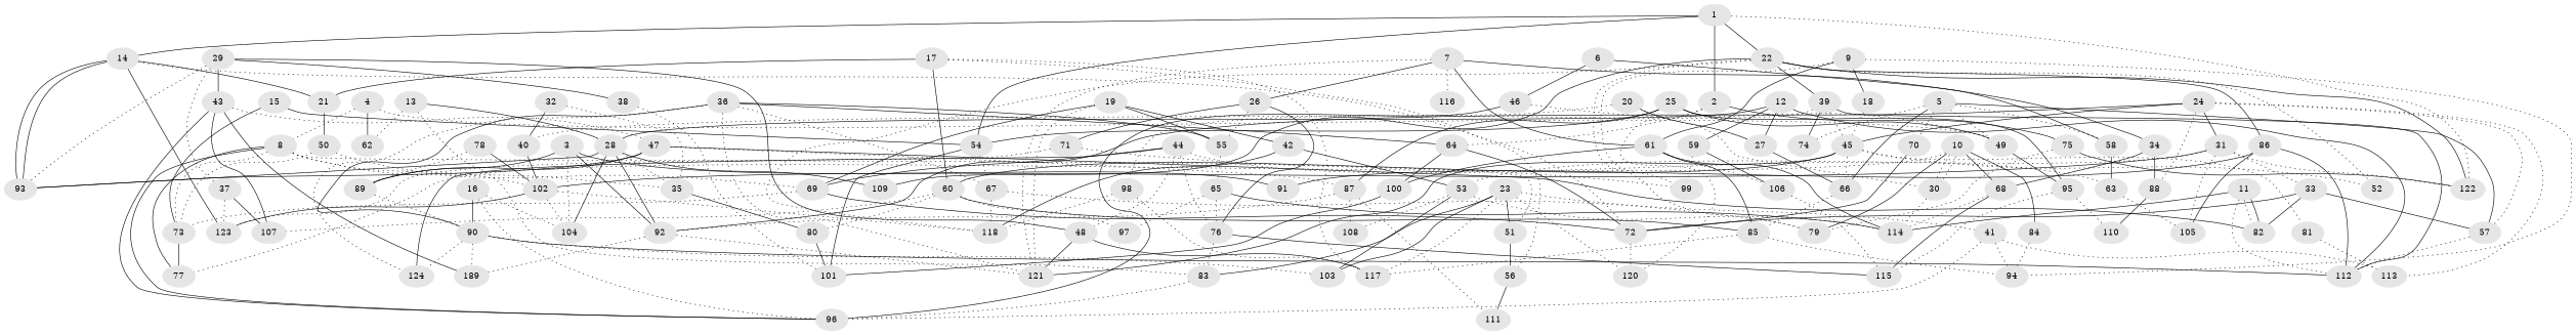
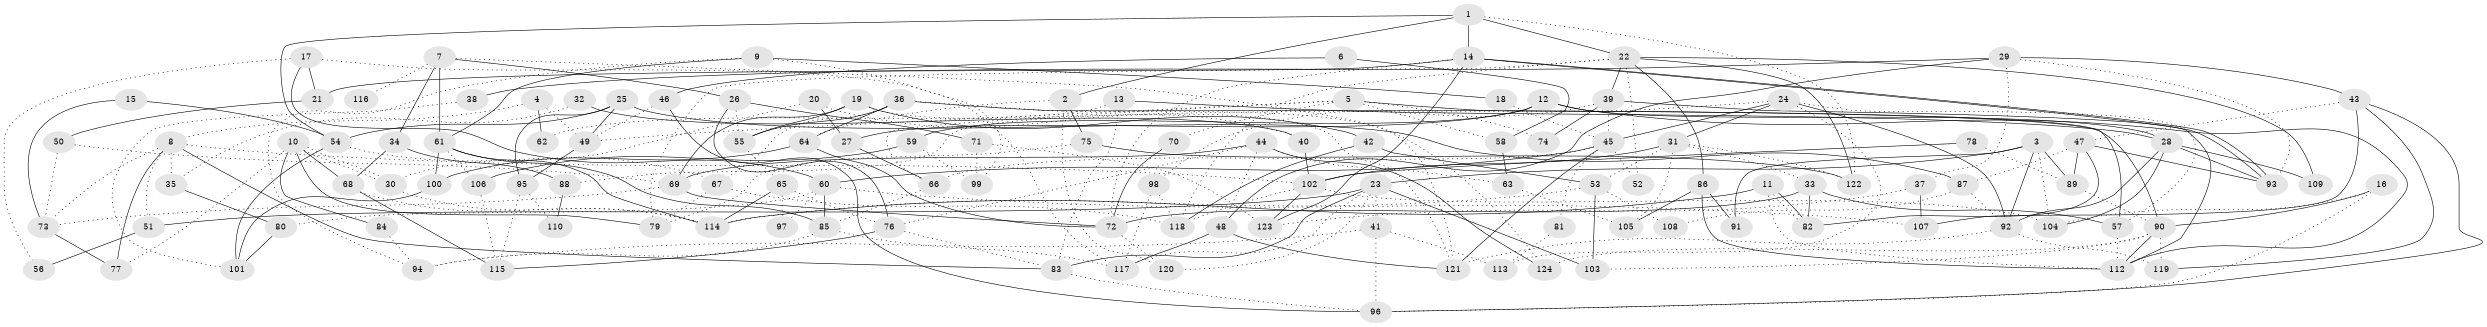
  graph {
    node [color=gray90 style=filled]
    edge [style=solid]
    1
    2
    14
    22
    54
    122
    64
    75
    120
    21
    72
    93
    123
    79
    39
    52
    86
    109
    118
    67
    101
    100
    3
    23
    89
    91
    92
    104
    51
    83
    117
    41
    103
    90
    121
-   119 [label=189]
+   119
    4
    8
    49
    62
    35
    73
    77
    102
    95
    5
    57
    58
    66
    70
    74
    112
    63
    85
    6
    46
    96
    7
    26
    34
    61
    116
    55
    71
    76
    68
    88
    114
    106
    80
    56
    9
    18
    94
    99
    45
    10
    30
    84
    115
    11
    82
    12
    27
    28
    59
    13
    50
    15
    16
    124
    17
    60
-   111
    107
    97
    81
    19
    42
    69
    53
    65
    20
    40
    98
    105
    113
    24
    31
    33
    110
    25
    87
    108
    29
    37
    38
    43
    48
    47
    32
    36
    44
    78
    1 -- 2
    1 -- 14
    1 -- 22
    1 -- 54
    1 -- 122 [style=dotted]
    2 -- 64 [style=dotted]
    2 -- 75
    2 -- 120 [style=dotted]
    14 -- 21
    14 -- 72 [style=dotted]
    14 -- 93
    14 -- 93
    14 -- 123
    22 -- 122
    22 -- 79 [style=dotted]
    22 -- 39
    22 -- 52 [style=dotted]
    22 -- 86
    22 -- 109
    22 -- 118 [style=dotted]
    54 -- 67 [style=dotted]
    54 -- 101
    64 -- 72
    64 -- 100
    75 -- 122
    75 -- 79 [style=dotted]
    21 -- 50
    72 -- 120 [style=dotted]
    39 -- 74
    39 -- 112
    39 -- 45 [style=dotted]
    39 -- 98 [style=dotted]
    86 -- 91
    86 -- 112
    86 -- 105
    67 -- 79 [style=dotted]
    67 -- 118 [style=dotted]
    100 -- 101
+   3 -- 23
    3 -- 89
    3 -- 91
    3 -- 92
    3 -- 104 [style=dotted]
    23 -- 120 [style=dotted]
    23 -- 51
    23 -- 83
    23 -- 117 [style=dotted]
    23 -- 41 [style=dotted]
    23 -- 103
    89 -- 90 [style=dotted]
    92 -- 121 [style=dotted]
    92 -- 119 [style=dotted]
    51 -- 56
    83 -- 96 [style=dotted]
    41 -- 96 [style=dotted]
    41 -- 94 [style=dotted]
    41 -- 113 [style=dotted]
    90 -- 103 [style=dotted]
    90 -- 119 [style=dotted]
    90 -- 112
    90 -- 124 [style=dotted]
    4 -- 8 [style=dotted]
    4 -- 49 [style=dotted]
    4 -- 62
    8 -- 51 [style=dotted]
-   8 -- 96
+   8 -- 83
    8 -- 35 [style=dotted]
    8 -- 73 [style=dotted]
    8 -- 77
    8 -- 102 [style=dotted]
    49 -- 95
    35 -- 80
    73 -- 77
    102 -- 123
    102 -- 118 [style=dotted]
    102 -- 104 [style=dotted]
    95 -- 115 [style=dotted]
    95 -- 110 [style=dotted]
    5 -- 49 [style=dotted]
    5 -- 57
    5 -- 58 [style=dotted]
-   5 -- 66
+   5 -- 66 [style=dotted]
    5 -- 70 [style=dotted]
    5 -- 74 [style=dotted]
    57 -- 112 [style=dotted]
    58 -- 63
    66 -- 85 [style=dotted]
    70 -- 72
    63 -- 105 [style=dotted]
    85 -- 117 [style=dotted]
    85 -- 94 [style=dotted]
    6 -- 58
    6 -- 46
    46 -- 49 [style=dotted]
    46 -- 96
    7 -- 121 [style=dotted]
    7 -- 26
    7 -- 34
    7 -- 61
    7 -- 116 [style=dotted]
    26 -- 55 [style=dotted]
    26 -- 71
    26 -- 76
    34 -- 68
    34 -- 88
    61 -- 100
    61 -- 85
    61 -- 114
    61 -- 106 [style=dotted]
    55 -- 65 [style=dotted]
    71 -- 123 [style=dotted]
    71 -- 99 [style=dotted]
    76 -- 83 [style=dotted]
    76 -- 115
    68 -- 114 [style=dotted]
    68 -- 115
    88 -- 110
    106 -- 115 [style=dotted]
    80 -- 101
-   56 -- 111
    9 -- 61
    9 -- 18
    9 -- 94 [style=dotted]
    9 -- 99 [style=dotted]
    18 -- 45 [style=dotted]
    45 -- 52 [style=dotted]
    45 -- 121
    45 -- 66 [style=dotted]
    45 -- 60
    45 -- 81 [style=dotted]
    10 -- 79
    10 -- 77 [style=dotted]
    10 -- 68
    10 -- 30 [style=dotted]
    10 -- 30 [style=dotted]
    10 -- 84
    30 -- 114 [style=dotted]
    84 -- 94 [style=dotted]
    11 -- 112 [style=dotted]
    11 -- 114
    11 -- 82 [style=dotted]
    11 -- 82
    12 -- 112
    12 -- 27
    12 -- 28
    12 -- 59
    27 -- 66
    28 -- 93
    28 -- 109
    28 -- 92
    28 -- 104
-   28 -- 35 [style=dotted]
    59 -- 106
    59 -- 99 [style=dotted]
    13 -- 83 [style=dotted]
    13 -- 62 [style=dotted]
    13 -- 28
    50 -- 73 [style=dotted]
    50 -- 69 [style=dotted]
    15 -- 54
    15 -- 73
    16 -- 104 [style=dotted]
    16 -- 90
    16 -- 96 [style=dotted]
    17 -- 21
    17 -- 117 [style=dotted]
    17 -- 56 [style=dotted]
    17 -- 60
    60 -- 85
    60 -- 80 [style=dotted]
    60 -- 107 [style=dotted]
    60 -- 97 [style=dotted]
    81 -- 113 [style=dotted]
    19 -- 121 [style=dotted]
    19 -- 55
    19 -- 42
    19 -- 69
    42 -- 118
    42 -- 53
    69 -- 72
    69 -- 73 [style=dotted]
    53 -- 103
    53 -- 114 [style=dotted]
    53 -- 108 [style=dotted]
    65 -- 76 [style=dotted]
    65 -- 114
    65 -- 97 [style=dotted]
    20 -- 30 [style=dotted]
    20 -- 27
    20 -- 40 [style=dotted]
    40 -- 102
    98 -- 118 [style=dotted]
    98 -- 117 [style=dotted]
    24 -- 92
    24 -- 57 [style=dotted]
    24 -- 88 [style=dotted]
    24 -- 45
    24 -- 113 [style=dotted]
    24 -- 31
    31 -- 122 [style=dotted]
    31 -- 102
    31 -- 53 [style=dotted]
    31 -- 105 [style=dotted]
    31 -- 33 [style=dotted]
    33 -- 72
    33 -- 57
    33 -- 82
    25 -- 54
    25 -- 49
    25 -- 95
    25 -- 87
    87 -- 92 [style=dotted]
-   87 -- 111 [style=dotted]
    87 -- 108 [style=dotted]
    29 -- 93 [style=dotted]
    29 -- 37 [style=dotted]
    29 -- 38
    29 -- 43
    29 -- 48
    37 -- 123 [style=dotted]
    37 -- 107
    38 -- 101 [style=dotted]
    43 -- 119
    43 -- 96
    43 -- 107
    43 -- 47 [style=dotted]
    48 -- 117
    48 -- 121
    47 -- 93
    47 -- 89
    47 -- 82
    47 -- 87 [style=dotted]
    32 -- 35 [style=dotted]
    32 -- 40
    36 -- 64
    36 -- 67 [style=dotted]
    36 -- 90
-   36 -- 121 [style=dotted]
    36 -- 55
    36 -- 124 [style=dotted]
    44 -- 63 [style=dotted]
    44 -- 76 [style=dotted]
    44 -- 124
    44 -- 69
    44 -- 48 [style=dotted]
    78 -- 89 [style=dotted]
    78 -- 102
  }
